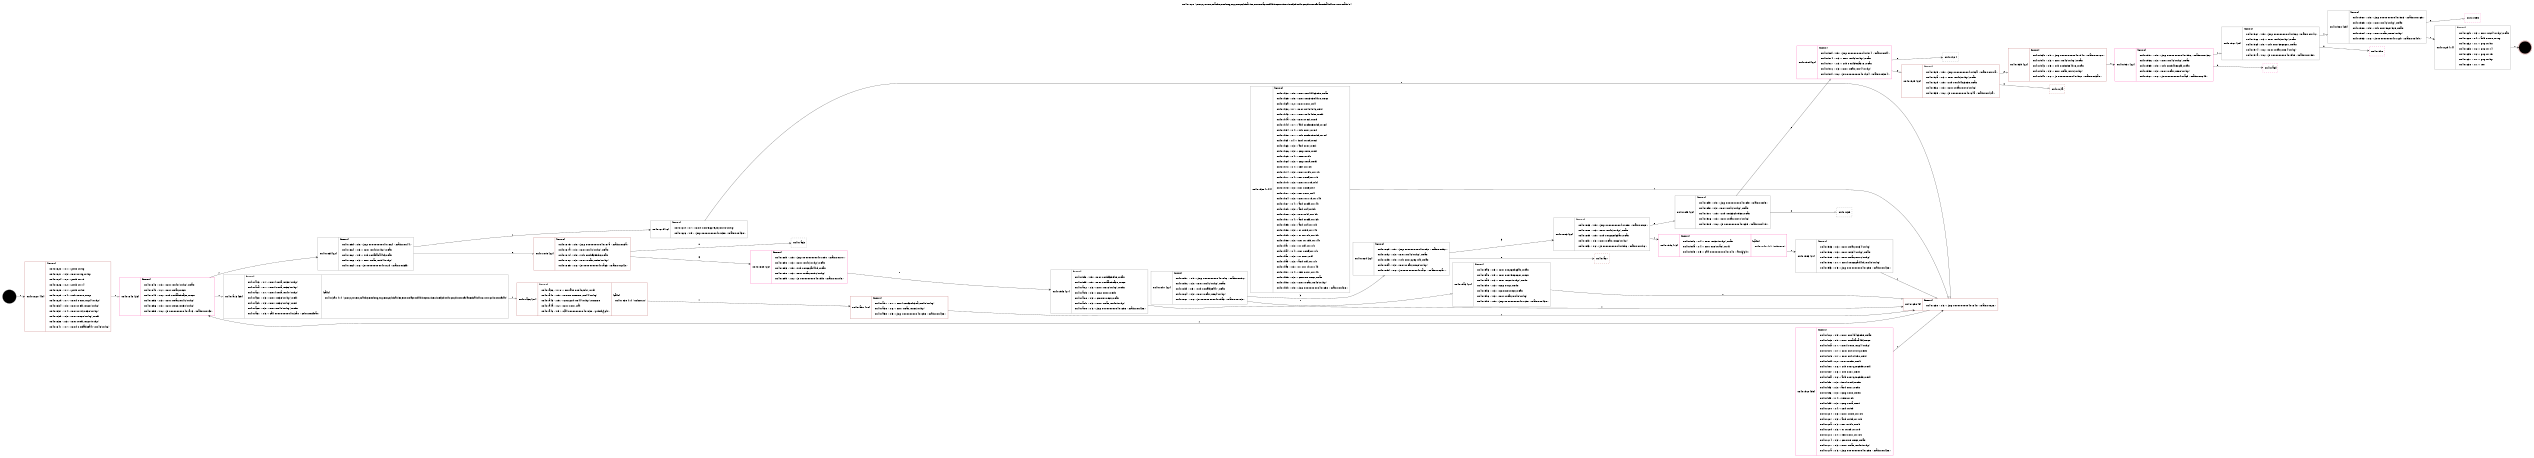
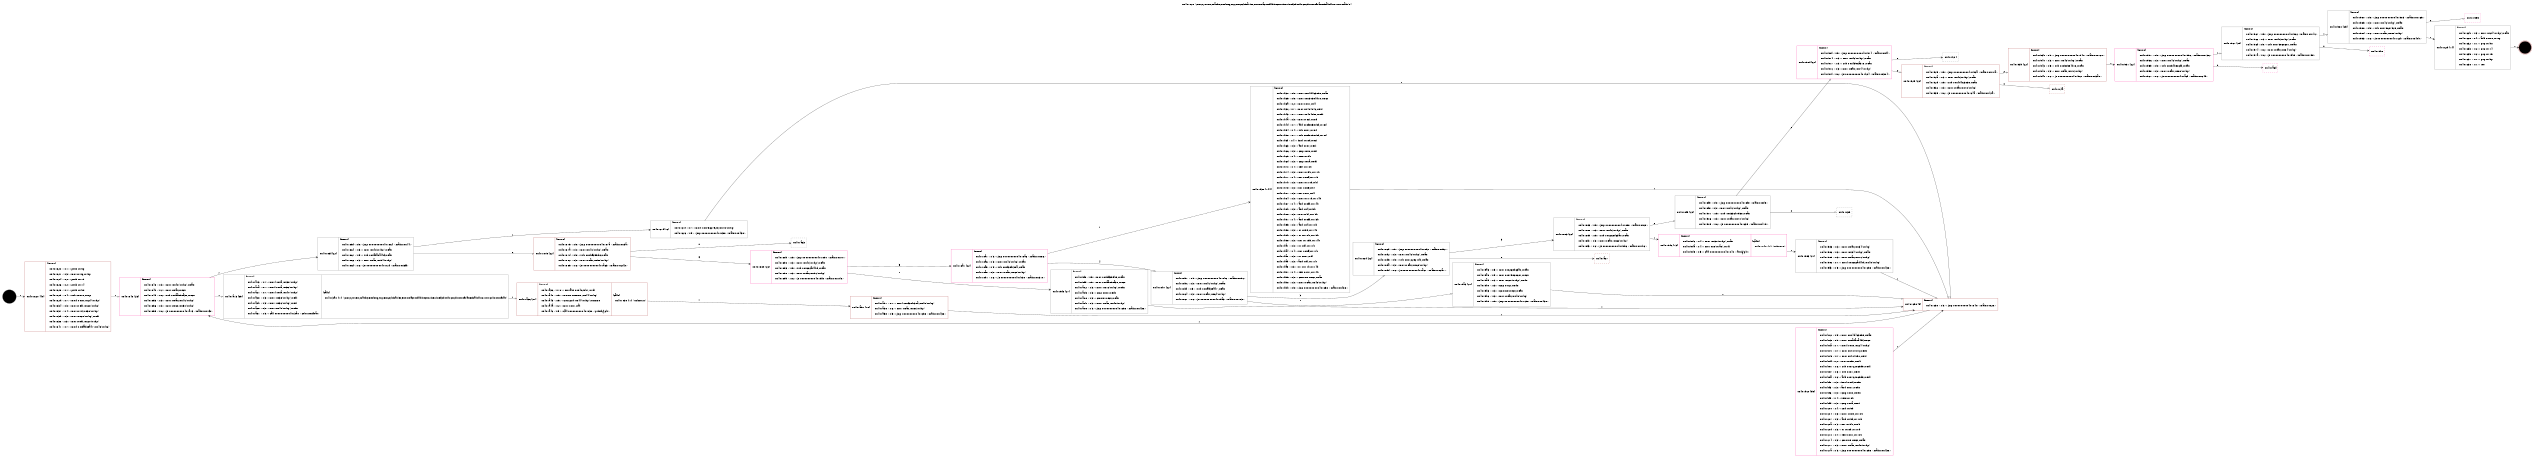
  digraph {
    label="0x401820 (/mnt/c/Users/mathe/Desktop/tcc/POCII/binaries/extr_reactosdlldirectxwinewined3dutils.c_color_to_float_Final-ollvm.out::main(0))"
    labelloc=t
    rankdir=LR
    node [color=gray40 shape=record]
    edge [arrowhead=vee]
    Entry [fillcolor=black height=0.3 shape=circle style=filled width=0.3]
    n2 [color=brown label="{\n     0x401820 [40]\l\n     | [instrs]\l\n     &nbsp;&nbsp;0x401820 \<+1\>: push %rbp\l\n     &nbsp;&nbsp;0x401821 \<+3\>: mov %rsp,%rbp\l\n     &nbsp;&nbsp;0x401824 \<+2\>: push %r15\l\n     &nbsp;&nbsp;0x401826 \<+2\>: push %r14\l\n     &nbsp;&nbsp;0x401828 \<+1\>: push %rbx\l\n     &nbsp;&nbsp;0x401829 \<+4\>: sub $0x78,%rsp\l\n     &nbsp;&nbsp;0x40182d \<+7\>: movl $0x0,-0x24(%rbp)\l\n     &nbsp;&nbsp;0x401834 \<+3\>: mov %edi,-0x28(%rbp)\l\n     &nbsp;&nbsp;0x401837 \<+4\>: mov %rsi,-0x30(%rbp)\l\n     &nbsp;&nbsp;0x40183b \<+3\>: mov -0x28(%rbp),%edi\l\n     &nbsp;&nbsp;0x40183e \<+3\>: mov %edi,-0x20(%rbp)\l\n     &nbsp;&nbsp;0x401841 \<+7\>: movl $0xfab3ea47,-0x48(%rbp)\l\n  }"]
    n3 [color=deeppink label="{\n     0x401848 [23]\l\n     | [instrs]\l\n     &nbsp;&nbsp;0x401848 \<+3\>: mov -0x48(%rbp),%eax\l\n     &nbsp;&nbsp;0x40184b \<+2\>: mov %eax,%ecx\l\n     &nbsp;&nbsp;0x40184d \<+6\>: sub $0xaa89ea38,%ecx\l\n     &nbsp;&nbsp;0x401853 \<+3\>: mov %eax,-0x4c(%rbp)\l\n     &nbsp;&nbsp;0x401856 \<+3\>: mov %ecx,-0x50(%rbp)\l\n     &nbsp;&nbsp;0x401859 \<+6\>: je 0000000000401a13 \<main+0x1f3\>\l\n  }"]
    n4 [label="{\n     0x401a13 [35]\l\n     | [instrs]\l\n     &nbsp;&nbsp;0x401a13 \<+7\>: movl $0xa,-0x38(%rbp)\l\n     &nbsp;&nbsp;0x401a1a \<+7\>: movl $0xa,-0x3c(%rbp)\l\n     &nbsp;&nbsp;0x401a21 \<+7\>: movl $0xa,-0x40(%rbp)\l\n     &nbsp;&nbsp;0x401a28 \<+3\>: mov -0x38(%rbp),%edi\l\n     &nbsp;&nbsp;0x401a2b \<+3\>: mov -0x3c(%rbp),%esi\l\n     &nbsp;&nbsp;0x401a2e \<+3\>: mov -0x40(%rbp),%edx\l\n     &nbsp;&nbsp;0x401a31 \<+5\>: call 00000000004013a0 \<color_to_float\>\l\n     | [calls]\l\n     &nbsp;&nbsp;0x4013a0 \{1\} (/mnt/c/Users/mathe/Desktop/tcc/POCII/binaries/extr_reactosdlldirectxwinewined3dutils.c_color_to_float_Final-ollvm.out::color_to_float)\l\n  }"]
    n5 [label="{\n     0x40185f [22]\l\n     | [instrs]\l\n     &nbsp;&nbsp;0x40185f \<+5\>: jmp 0000000000401864 \<main+0x44\>\l\n     &nbsp;&nbsp;0x401864 \<+3\>: mov -0x4c(%rbp),%eax\l\n     &nbsp;&nbsp;0x401867 \<+5\>: sub $0xada0a4bf,%eax\l\n     &nbsp;&nbsp;0x40186c \<+3\>: mov %eax,-0x54(%rbp)\l\n     &nbsp;&nbsp;0x40186f \<+6\>: je 0000000000401c1f \<main+0x3ff\>\l\n  }"]
    n6 [color=brown label="{\n     0x401a36 [27]\l\n     | [instrs]\l\n     &nbsp;&nbsp;0x401a36 \<+10\>: movabs $0x4020b7,%rdi\l\n     &nbsp;&nbsp;0x401a40 \<+5\>: movss %xmm0,-0x44(%rbp)\l\n     &nbsp;&nbsp;0x401a45 \<+5\>: cvtss2sd -0x44(%rbp),%xmm0\l\n     &nbsp;&nbsp;0x401a4a \<+2\>: mov $0x1,%al\l\n     &nbsp;&nbsp;0x401a4c \<+5\>: call 0000000000401030 \<printf@plt\>\l\n     | [calls]\l\n     &nbsp;&nbsp;0x401030 \{1\} (unknown)\l\n  }"]
    n7 [label="{\n     0x401c1f [12]\l\n     | [instrs]\l\n     &nbsp;&nbsp;0x401c1f \<+7\>: movl $0x7e62792e,-0x48(%rbp)\l\n     &nbsp;&nbsp;0x401c26 \<+5\>: jmp 0000000000401c58 \<main+0x438\>\l\n  }"]
    n8 [color=brown label="{\n     0x401875 [22]\l\n     | [instrs]\l\n     &nbsp;&nbsp;0x401875 \<+5\>: jmp 000000000040187a \<main+0x5a\>\l\n     &nbsp;&nbsp;0x40187a \<+3\>: mov -0x4c(%rbp),%eax\l\n     &nbsp;&nbsp;0x40187d \<+5\>: sub $0xbff295be,%eax\l\n     &nbsp;&nbsp;0x401882 \<+3\>: mov %eax,-0x58(%rbp)\l\n     &nbsp;&nbsp;0x401885 \<+6\>: je 0000000000401a63 \<main+0x243\>\l\n  }"]
    n9 [color=brown label="{\n     0x401a51 [18]\l\n     | [instrs]\l\n     &nbsp;&nbsp;0x401a51 \<+7\>: movl $0xf3ef138a,-0x48(%rbp)\l\n     &nbsp;&nbsp;0x401a58 \<+6\>: mov %eax,-0x8c(%rbp)\l\n     &nbsp;&nbsp;0x401a5e \<+5\>: jmp 0000000000401c58 \<main+0x438\>\l\n  }"]
    n10 [color=brown label="{\n     0x401c58 [5]\l\n     | [instrs]\l\n     &nbsp;&nbsp;0x401c58 \<+5\>: jmp 0000000000401848 \<main+0x28\>\l\n  }"]
    n11 [label="{\n     0x401a63\l\n  }" style=dashed]
    n12 [color=deeppink label="{\n     0x40188b [22]\l\n     | [instrs]\l\n     &nbsp;&nbsp;0x40188b \<+5\>: jmp 0000000000401890 \<main+0x70\>\l\n     &nbsp;&nbsp;0x401890 \<+3\>: mov -0x4c(%rbp),%eax\l\n     &nbsp;&nbsp;0x401893 \<+5\>: sub $0xc6cad4bd,%eax\l\n     &nbsp;&nbsp;0x401898 \<+3\>: mov %eax,-0x5c(%rbp)\l\n     &nbsp;&nbsp;0x40189b \<+6\>: je 00000000004019f8 \<main+0x1d8\>\l\n  }"]
    Exit [color=brown fillcolor=black height=0.3 peripheries=2 shape=circle style=filled width=0.3]
    n14 [label="{\n     0x4019f8 [27]\l\n     | [instrs]\l\n     &nbsp;&nbsp;0x4019f8 \<+5\>: mov $0xbff295be,%eax\l\n     &nbsp;&nbsp;0x4019fd \<+5\>: mov $0xaa89ea38,%ecx\l\n     &nbsp;&nbsp;0x401a02 \<+3\>: mov -0x1c(%rbp),%edx\l\n     &nbsp;&nbsp;0x401a05 \<+3\>: cmp $0x0,%edx\l\n     &nbsp;&nbsp;0x401a08 \<+3\>: cmove %ecx,%eax\l\n     &nbsp;&nbsp;0x401a0b \<+3\>: mov %eax,-0x48(%rbp)\l\n     &nbsp;&nbsp;0x401a0e \<+5\>: jmp 0000000000401c58 \<main+0x438\>\l\n  }"]
+   n15 [color=deeppink label="{\n     0x4018a1 [22]\l\n     | [instrs]\l\n     &nbsp;&nbsp;0x4018a1 \<+5\>: jmp 00000000004018a6 \<main+0x86\>\l\n     &nbsp;&nbsp;0x4018a6 \<+3\>: mov -0x4c(%rbp),%eax\l\n     &nbsp;&nbsp;0x4018a9 \<+5\>: sub $0xf3ef138a,%eax\l\n     &nbsp;&nbsp;0x4018ae \<+3\>: mov %eax,-0x60(%rbp)\l\n     &nbsp;&nbsp;0x4018b1 \<+6\>: je 0000000000401b30 \<main+0x310\>\l\n  }"]
    n16 [color=deeppink label="{\n     0x401999\l\n  }" style=dashed]
    n17 [label="{\n     0x401b30 [144]\l\n     | [instrs]\l\n     &nbsp;&nbsp;0x401b30 \<+5\>: mov $0x4d46385e,%eax\l\n     &nbsp;&nbsp;0x401b35 \<+5\>: mov $0x505e4d18,%ecx\l\n     &nbsp;&nbsp;0x401b3a \<+2\>: mov $0x1,%dl\l\n     &nbsp;&nbsp;0x401b3c \<+7\>: mov 0x40404c,%esi\l\n     &nbsp;&nbsp;0x401b43 \<+7\>: mov 0x404050,%edi\l\n     &nbsp;&nbsp;0x401b4a \<+3\>: mov %esi,%r8d\l\n     &nbsp;&nbsp;0x401b4d \<+7\>: add $0xfe05e15b,%r8d\l\n     &nbsp;&nbsp;0x401b54 \<+4\>: sub $0x1,%r8d\l\n     &nbsp;&nbsp;0x401b58 \<+7\>: sub $0xfe05e15b,%r8d\l\n     &nbsp;&nbsp;0x401b5f \<+4\>: imul %r8d,%esi\l\n     &nbsp;&nbsp;0x401b63 \<+3\>: and $0x1,%esi\l\n     &nbsp;&nbsp;0x401b66 \<+3\>: cmp $0x0,%esi\l\n     &nbsp;&nbsp;0x401b69 \<+4\>: sete %r9b\l\n     &nbsp;&nbsp;0x401b6d \<+3\>: cmp $0xa,%edi\l\n     &nbsp;&nbsp;0x401b70 \<+4\>: setl %r10b\l\n     &nbsp;&nbsp;0x401b74 \<+3\>: mov %r9b,%r11b\l\n     &nbsp;&nbsp;0x401b77 \<+4\>: xor $0xff,%r11b\l\n     &nbsp;&nbsp;0x401b7b \<+3\>: mov %r10b,%bl\l\n     &nbsp;&nbsp;0x401b7e \<+3\>: xor $0xff,%bl\l\n     &nbsp;&nbsp;0x401b81 \<+3\>: xor $0x1,%dl\l\n     &nbsp;&nbsp;0x401b84 \<+3\>: mov %r11b,%r14b\l\n     &nbsp;&nbsp;0x401b87 \<+4\>: and $0xff,%r14b\l\n     &nbsp;&nbsp;0x401b8b \<+3\>: and %dl,%r9b\l\n     &nbsp;&nbsp;0x401b8e \<+3\>: mov %bl,%r15b\l\n     &nbsp;&nbsp;0x401b91 \<+4\>: and $0xff,%r15b\l\n     &nbsp;&nbsp;0x401b95 \<+3\>: and %dl,%r10b\l\n     &nbsp;&nbsp;0x401b98 \<+3\>: or %r9b,%r14b\l\n     &nbsp;&nbsp;0x401b9b \<+3\>: or %r10b,%r15b\l\n     &nbsp;&nbsp;0x401b9e \<+3\>: xor %r15b,%r14b\l\n     &nbsp;&nbsp;0x401ba1 \<+3\>: or %bl,%r11b\l\n     &nbsp;&nbsp;0x401ba4 \<+4\>: xor $0xff,%r11b\l\n     &nbsp;&nbsp;0x401ba8 \<+3\>: or $0x1,%dl\l\n     &nbsp;&nbsp;0x401bab \<+3\>: and %dl,%r11b\l\n     &nbsp;&nbsp;0x401bae \<+3\>: or %r11b,%r14b\l\n     &nbsp;&nbsp;0x401bb1 \<+4\>: test $0x1,%r14b\l\n     &nbsp;&nbsp;0x401bb5 \<+3\>: cmovne %ecx,%eax\l\n     &nbsp;&nbsp;0x401bb8 \<+3\>: mov %eax,-0x48(%rbp)\l\n     &nbsp;&nbsp;0x401bbb \<+5\>: jmp 0000000000401c58 \<main+0x438\>\l\n  }"]
    n18 [label="{\n     0x4018b7 [22]\l\n     | [instrs]\l\n     &nbsp;&nbsp;0x4018b7 \<+5\>: jmp 00000000004018bc \<main+0x9c\>\l\n     &nbsp;&nbsp;0x4018bc \<+3\>: mov -0x4c(%rbp),%eax\l\n     &nbsp;&nbsp;0x4018bf \<+5\>: sub $0xfab3ea47,%eax\l\n     &nbsp;&nbsp;0x4018c4 \<+3\>: mov %eax,-0x64(%rbp)\l\n     &nbsp;&nbsp;0x4018c7 \<+6\>: je 00000000004019a3 \<main+0x183\>\l\n  }"]
    n19 [label="{\n     0x401c2b [14]\l\n     | [instrs]\l\n     &nbsp;&nbsp;0x401c2b \<+3\>: mov -0x24(%rbp),%eax\l\n     &nbsp;&nbsp;0x401c2e \<+4\>: add $0x78,%rsp\l\n     &nbsp;&nbsp;0x401c32 \<+1\>: pop %rbx\l\n     &nbsp;&nbsp;0x401c33 \<+2\>: pop %r14\l\n     &nbsp;&nbsp;0x401c35 \<+2\>: pop %r15\l\n     &nbsp;&nbsp;0x401c37 \<+1\>: pop %rbp\l\n     &nbsp;&nbsp;0x401c38 \<+1\>: ret\l\n  }"]
    n20 [label="{\n     0x4019a3 [27]\l\n     | [instrs]\l\n     &nbsp;&nbsp;0x4019a3 \<+5\>: mov $0x26ed63a0,%eax\l\n     &nbsp;&nbsp;0x4019a8 \<+5\>: mov $0x75e68681,%ecx\l\n     &nbsp;&nbsp;0x4019ad \<+3\>: mov -0x20(%rbp),%edx\l\n     &nbsp;&nbsp;0x4019b0 \<+3\>: cmp $0x2,%edx\l\n     &nbsp;&nbsp;0x4019b3 \<+3\>: cmovne %ecx,%eax\l\n     &nbsp;&nbsp;0x4019b6 \<+3\>: mov %eax,-0x48(%rbp)\l\n     &nbsp;&nbsp;0x4019b9 \<+5\>: jmp 0000000000401c58 \<main+0x438\>\l\n  }"]
    n21 [label="{\n     0x4018cd [22]\l\n     | [instrs]\l\n     &nbsp;&nbsp;0x4018cd \<+5\>: jmp 00000000004018d2 \<main+0xb2\>\l\n     &nbsp;&nbsp;0x4018d2 \<+3\>: mov -0x4c(%rbp),%eax\l\n     &nbsp;&nbsp;0x4018d5 \<+5\>: sub $0x122e21db,%eax\l\n     &nbsp;&nbsp;0x4018da \<+3\>: mov %eax,-0x68(%rbp)\l\n     &nbsp;&nbsp;0x4018dd \<+6\>: je 0000000000401ac7 \<main+0x2a7\>\l\n  }"]
    n22 [label="{\n     0x401980 [25]\l\n     | [instrs]\l\n     &nbsp;&nbsp;0x401980 \<+5\>: jmp 0000000000401985 \<main+0x165\>\l\n     &nbsp;&nbsp;0x401985 \<+3\>: mov -0x4c(%rbp),%eax\l\n     &nbsp;&nbsp;0x401988 \<+5\>: sub $0x7e62792e,%eax\l\n     &nbsp;&nbsp;0x40198d \<+6\>: mov %eax,-0x88(%rbp)\l\n     &nbsp;&nbsp;0x401993 \<+6\>: je 0000000000401c2b \<main+0x40b\>\l\n  }"]
    n23 [color=brown label="{\n     0x401ac7\l\n  }" style=dashed]
    n24 [label="{\n     0x4018e3 [22]\l\n     | [instrs]\l\n     &nbsp;&nbsp;0x4018e3 \<+5\>: jmp 00000000004018e8 \<main+0xc8\>\l\n     &nbsp;&nbsp;0x4018e8 \<+3\>: mov -0x4c(%rbp),%eax\l\n     &nbsp;&nbsp;0x4018eb \<+5\>: sub $0x26ed63a0,%eax\l\n     &nbsp;&nbsp;0x4018f0 \<+3\>: mov %eax,-0x6c(%rbp)\l\n     &nbsp;&nbsp;0x4018f3 \<+6\>: je 00000000004019d6 \<main+0x1b6\>\l\n  }"]
    n25 [color=deeppink label="{\n     0x4019be\l\n  }" style=dashed]
    n26 [color=deeppink label="{\n     0x4019d6 [13]\l\n     | [instrs]\l\n     &nbsp;&nbsp;0x4019d6 \<+4\>: mov -0x30(%rbp),%rax\l\n     &nbsp;&nbsp;0x4019da \<+4\>: mov 0x8(%rax),%rdi\l\n     &nbsp;&nbsp;0x4019de \<+5\>: call 0000000000401040 \<atoi@plt\>\l\n     | [calls]\l\n     &nbsp;&nbsp;0x401040 \{1\} (unknown)\l\n  }"]
    n27 [label="{\n     0x4018f9 [22]\l\n     | [instrs]\l\n     &nbsp;&nbsp;0x4018f9 \<+5\>: jmp 00000000004018fe \<main+0xde\>\l\n     &nbsp;&nbsp;0x4018fe \<+3\>: mov -0x4c(%rbp),%eax\l\n     &nbsp;&nbsp;0x401901 \<+5\>: sub $0x33cb7938,%eax\l\n     &nbsp;&nbsp;0x401906 \<+3\>: mov %eax,-0x70(%rbp)\l\n     &nbsp;&nbsp;0x401909 \<+6\>: je 0000000000401c39 \<main+0x419\>\l\n  }"]
    n28 [label="{\n     0x401967 [25]\l\n     | [instrs]\l\n     &nbsp;&nbsp;0x401967 \<+5\>: jmp 000000000040196c \<main+0x14c\>\l\n     &nbsp;&nbsp;0x40196c \<+3\>: mov -0x4c(%rbp),%eax\l\n     &nbsp;&nbsp;0x40196f \<+5\>: sub $0x75e68681,%eax\l\n     &nbsp;&nbsp;0x401974 \<+6\>: mov %eax,-0x84(%rbp)\l\n     &nbsp;&nbsp;0x40197a \<+6\>: je 00000000004019be \<main+0x19e\>\l\n  }"]
    n29 [label="{\n     0x4019e3 [21]\l\n     | [instrs]\l\n     &nbsp;&nbsp;0x4019e3 \<+3\>: mov %eax,-0x34(%rbp)\l\n     &nbsp;&nbsp;0x4019e6 \<+3\>: mov -0x34(%rbp),%eax\l\n     &nbsp;&nbsp;0x4019e9 \<+3\>: mov %eax,-0x1c(%rbp)\l\n     &nbsp;&nbsp;0x4019ec \<+7\>: movl $0xc6cad4bd,-0x48(%rbp)\l\n     &nbsp;&nbsp;0x4019f3 \<+5\>: jmp 0000000000401c58 \<main+0x438\>\l\n  }"]
    n30 [label="{\n     0x401c39\l\n  }" style=dashed]
    n31 [color=deeppink label="{\n     0x40190f [22]\l\n     | [instrs]\l\n     &nbsp;&nbsp;0x40190f \<+5\>: jmp 0000000000401914 \<main+0xf4\>\l\n     &nbsp;&nbsp;0x401914 \<+3\>: mov -0x4c(%rbp),%eax\l\n     &nbsp;&nbsp;0x401917 \<+5\>: sub $0x4596a518,%eax\l\n     &nbsp;&nbsp;0x40191c \<+3\>: mov %eax,-0x74(%rbp)\l\n     &nbsp;&nbsp;0x40191f \<+6\>: je 0000000000401b24 \<main+0x304\>\l\n  }"]
    n32 [color=deeppink label="{\n     0x401a6f\l\n  }" style=dashed]
    n33 [label="{\n     0x401b24\l\n  }" style=dashed]
    n34 [color=brown label="{\n     0x401925 [22]\l\n     | [instrs]\l\n     &nbsp;&nbsp;0x401925 \<+5\>: jmp 000000000040192a \<main+0x10a\>\l\n     &nbsp;&nbsp;0x40192a \<+3\>: mov -0x4c(%rbp),%eax\l\n     &nbsp;&nbsp;0x40192d \<+5\>: sub $0x4d46385e,%eax\l\n     &nbsp;&nbsp;0x401932 \<+3\>: mov %eax,-0x78(%rbp)\l\n     &nbsp;&nbsp;0x401935 \<+6\>: je 0000000000401c4a \<main+0x42a\>\l\n  }"]
    n35 [color=deeppink label="{\n     0x401951 [22]\l\n     | [instrs]\l\n     &nbsp;&nbsp;0x401951 \<+5\>: jmp 0000000000401956 \<main+0x136\>\l\n     &nbsp;&nbsp;0x401956 \<+3\>: mov -0x4c(%rbp),%eax\l\n     &nbsp;&nbsp;0x401959 \<+5\>: sub $0x54be8cfd,%eax\l\n     &nbsp;&nbsp;0x40195e \<+3\>: mov %eax,-0x80(%rbp)\l\n     &nbsp;&nbsp;0x401961 \<+6\>: je 0000000000401a6f \<main+0x24f\>\l\n  }"]
    n36 [color=brown label="{\n     0x40193b [22]\l\n     | [instrs]\l\n     &nbsp;&nbsp;0x40193b \<+5\>: jmp 0000000000401940 \<main+0x120\>\l\n     &nbsp;&nbsp;0x401940 \<+3\>: mov -0x4c(%rbp),%eax\l\n     &nbsp;&nbsp;0x401943 \<+5\>: sub $0x505e4d18,%eax\l\n     &nbsp;&nbsp;0x401948 \<+3\>: mov %eax,-0x7c(%rbp)\l\n     &nbsp;&nbsp;0x40194b \<+6\>: je 0000000000401bc0 \<main+0x3a0\>\l\n  }"]
    n37 [color=brown label="{\n     0x401c4a\l\n  }" style=dashed]
    n38 [color=deeppink label="{\n     0x401bc0 [95]\l\n     | [instrs]\l\n     &nbsp;&nbsp;0x401bc0 \<+5\>: mov $0x4d46385e,%eax\l\n     &nbsp;&nbsp;0x401bc5 \<+5\>: mov $0xada0a4bf,%ecx\l\n     &nbsp;&nbsp;0x401bca \<+7\>: movl $0x0,-0x24(%rbp)\l\n     &nbsp;&nbsp;0x401bd1 \<+7\>: mov 0x40404c,%edx\l\n     &nbsp;&nbsp;0x401bd8 \<+7\>: mov 0x404050,%esi\l\n     &nbsp;&nbsp;0x401bdf \<+2\>: mov %edx,%edi\l\n     &nbsp;&nbsp;0x401be1 \<+6\>: sub $0x722065d9,%edi\l\n     &nbsp;&nbsp;0x401be7 \<+3\>: sub $0x1,%edi\l\n     &nbsp;&nbsp;0x401bea \<+6\>: add $0x722065d9,%edi\l\n     &nbsp;&nbsp;0x401bf0 \<+3\>: imul %edi,%edx\l\n     &nbsp;&nbsp;0x401bf3 \<+3\>: and $0x1,%edx\l\n     &nbsp;&nbsp;0x401bf6 \<+3\>: cmp $0x0,%edx\l\n     &nbsp;&nbsp;0x401bf9 \<+4\>: sete %r8b\l\n     &nbsp;&nbsp;0x401bfd \<+3\>: cmp $0xa,%esi\l\n     &nbsp;&nbsp;0x401c00 \<+4\>: setl %r9b\l\n     &nbsp;&nbsp;0x401c04 \<+3\>: mov %r8b,%r10b\l\n     &nbsp;&nbsp;0x401c07 \<+3\>: and %r9b,%r10b\l\n     &nbsp;&nbsp;0x401c0a \<+3\>: xor %r9b,%r8b\l\n     &nbsp;&nbsp;0x401c0d \<+3\>: or %r8b,%r10b\l\n     &nbsp;&nbsp;0x401c10 \<+4\>: test $0x1,%r10b\l\n     &nbsp;&nbsp;0x401c14 \<+3\>: cmovne %ecx,%eax\l\n     &nbsp;&nbsp;0x401c17 \<+3\>: mov %eax,-0x48(%rbp)\l\n     &nbsp;&nbsp;0x401c1a \<+5\>: jmp 0000000000401c58 \<main+0x438\>\l\n  }"]
    Entry -> n2 [label=" 1"]
    n2 -> n3 [arrowhead=onormal label=" 1"]
    n3 -> n4 [arrowhead=onormal label=" 1"]
    n3 -> n5 [label=" 7"]
    n4 -> n6 [arrowhead=onormal label=" 1"]
    n5 -> n7 [label=" 1"]
    n5 -> n8 [arrowhead=onormal label=" 6"]
    n6 -> n9 [label=" 1"]
    n7 -> n10 [arrowhead=onormal label=" 1"]
    n8 -> n11 [label=" 0"]
    n8 -> n12 [label=" 6"]
    n9 -> n10 [label=" 1"]
    n10 -> n3 [label=" 7"]
    n12 -> n14 [label=" 1"]
+   n12 -> n15 [label=" 5"]
    n14 -> n10 [label=" 1"]
+   n15 -> n17 [label=" 1"]
+   n15 -> n18 [arrowhead=onormal label=" 4"]
    n17 -> n10 [arrowhead=onormal label=" 1"]
    n18 -> n20 [arrowhead=onormal label=" 1"]
    n18 -> n21 [arrowhead=onormal label=" 3"]
    n19 -> Exit [label=" 1"]
    n20 -> n10 [arrowhead=onormal label=" 1"]
    n21 -> n23 [label=" 0"]
    n21 -> n24 [label=" 3"]
    n22 -> n16 [arrowhead=onormal label=" 0"]
    n22 -> n19 [label=" 1"]
    n24 -> n26 [label=" 1"]
    n24 -> n27 [arrowhead=onormal label=" 2"]
    n26 -> n29 [label=" 1"]
    n27 -> n30 [arrowhead=onormal label=" 0"]
    n27 -> n31 [arrowhead=onormal label=" 2"]
    n28 -> n22 [arrowhead=onormal label=" 1"]
    n28 -> n25 [label=" 0"]
    n29 -> n10 [arrowhead=onormal label=" 1"]
    n31 -> n33 [label=" 0"]
    n31 -> n34 [arrowhead=onormal label=" 2"]
    n34 -> n36 [arrowhead=onormal label=" 2"]
    n34 -> n37 [arrowhead=onormal label=" 0"]
    n35 -> n28 [arrowhead=onormal label=" 1"]
    n35 -> n32 [label=" 0"]
    n36 -> n35 [label=" 1"]
    n38 -> n10 [label=" 1"]
  }
